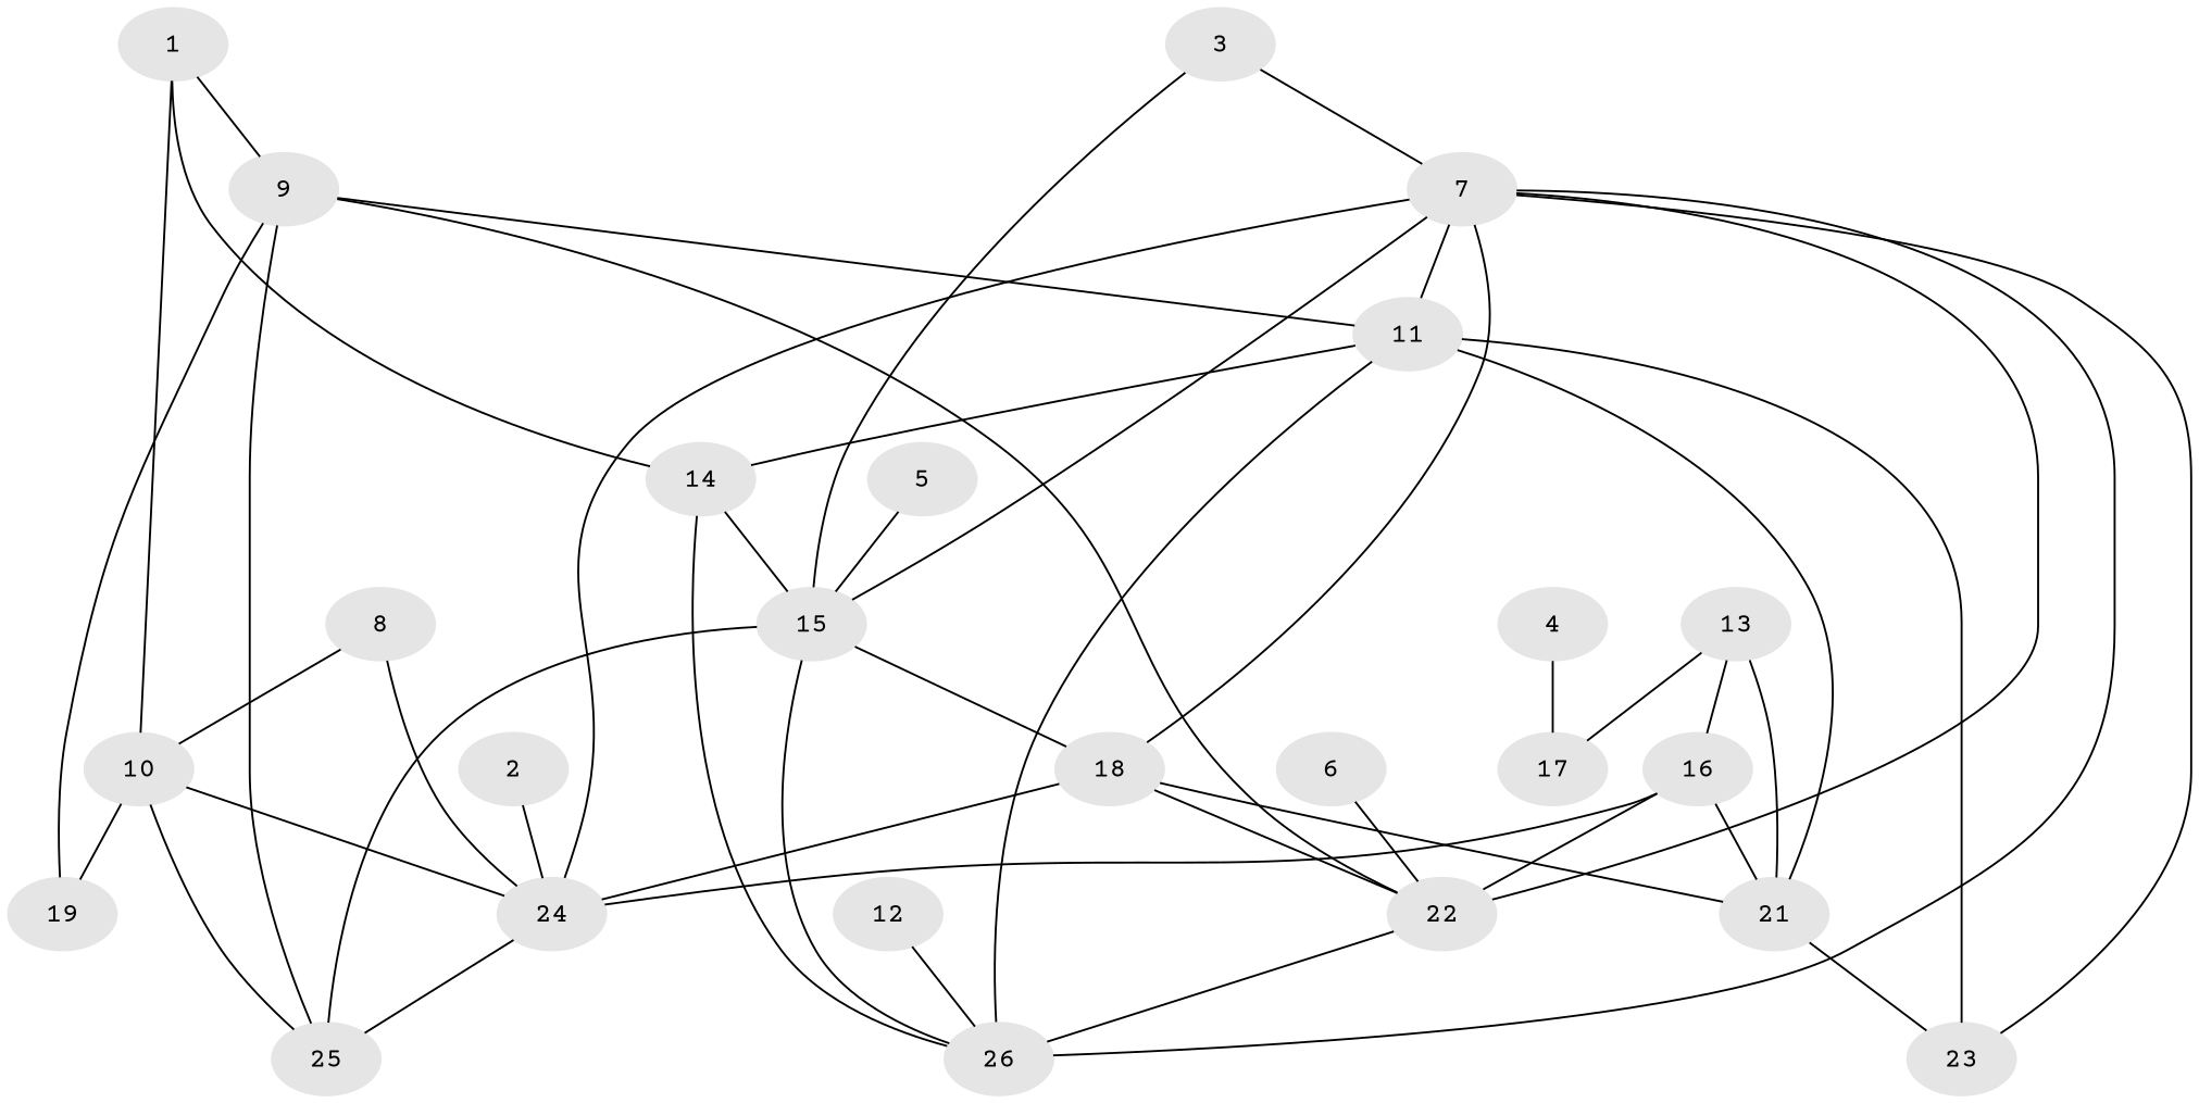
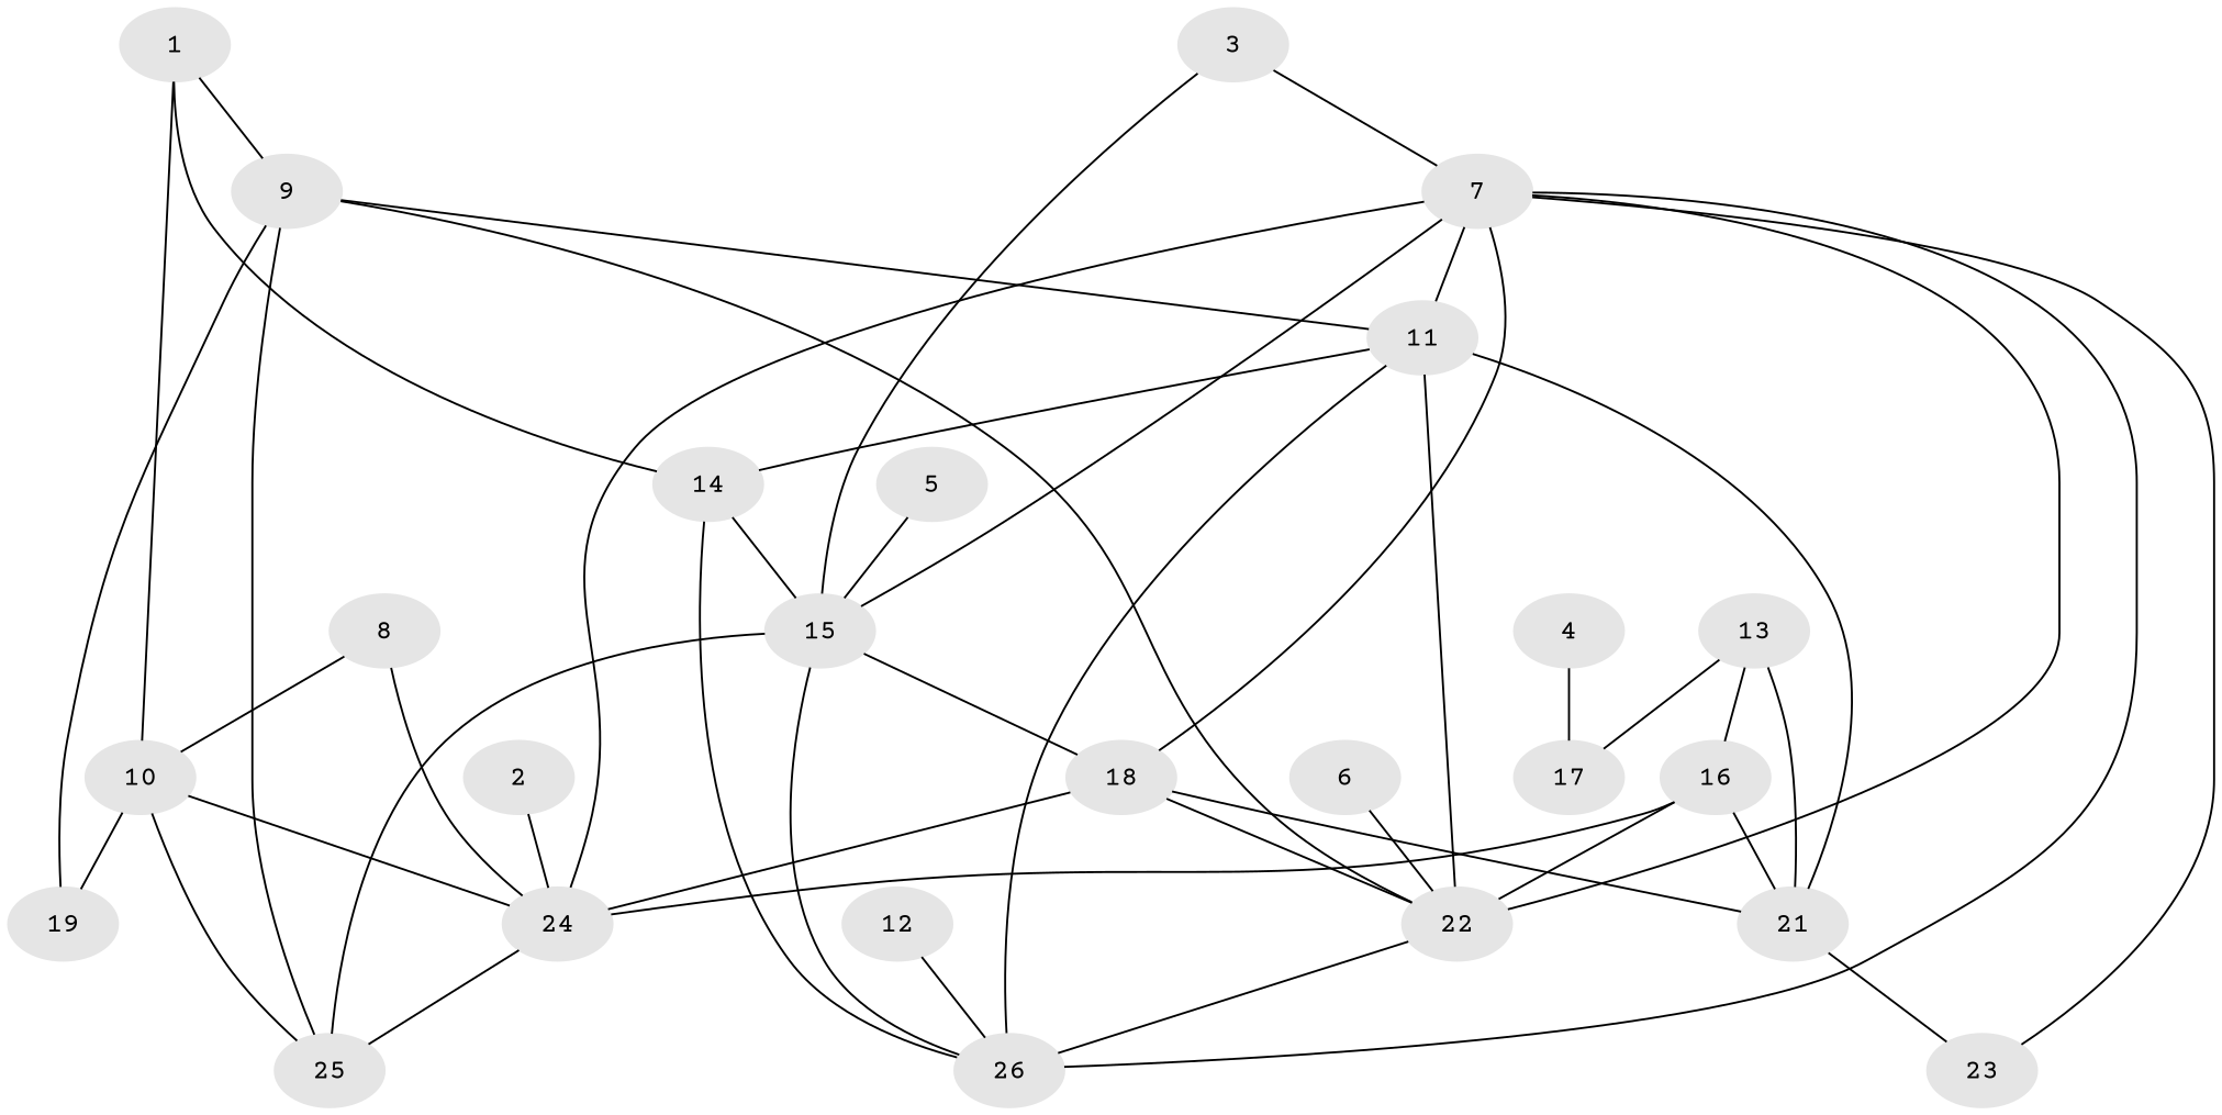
  graph {
    fontname="Courier Prime"
    node [color=gray90 fontname="Courier Prime" style=filled]
    edge [fontname="Courier Prime" weight=1.0]
    1
    9
    10
    14
    22
    11
    19
    25
    24
    15
    26
    2
    3
    7
    18
    23
    4
    17
    16
    21
    5
    6
    8
    12
    13
    1 -- 9
    1 -- 10
    1 -- 14
    9 -- 22
    9 -- 11
    9 -- 19
    9 -- 25
    10 -- 19 [weight=2.0]
    10 -- 25
    10 -- 24
    14 -- 15
    14 -- 26
    22 -- 26
    11 -- 14
-   11 -- 23 [weight=3.0]
+   11 -- 22 [weight=3.0]
    11 -- 26 [weight=3.0]
    11 -- 21 [weight=2.0]
    24 -- 25
    15 -- 25 [weight=2.0]
    15 -- 26
    15 -- 18
    2 -- 24
    3 -- 15
    3 -- 7
    7 -- 22
    7 -- 11 [weight=2.0]
    7 -- 24
    7 -- 15
    7 -- 26
    7 -- 18 [weight=2.0]
    7 -- 23
    18 -- 22
    18 -- 24 [weight=2.0]
    18 -- 21 [weight=2.0]
    4 -- 17
    16 -- 22
    16 -- 24
    16 -- 21
    21 -- 23
    5 -- 15
    6 -- 22
    8 -- 10
    8 -- 24
    12 -- 26
    13 -- 17
    13 -- 16
    13 -- 21 [weight=2.0]
  }
